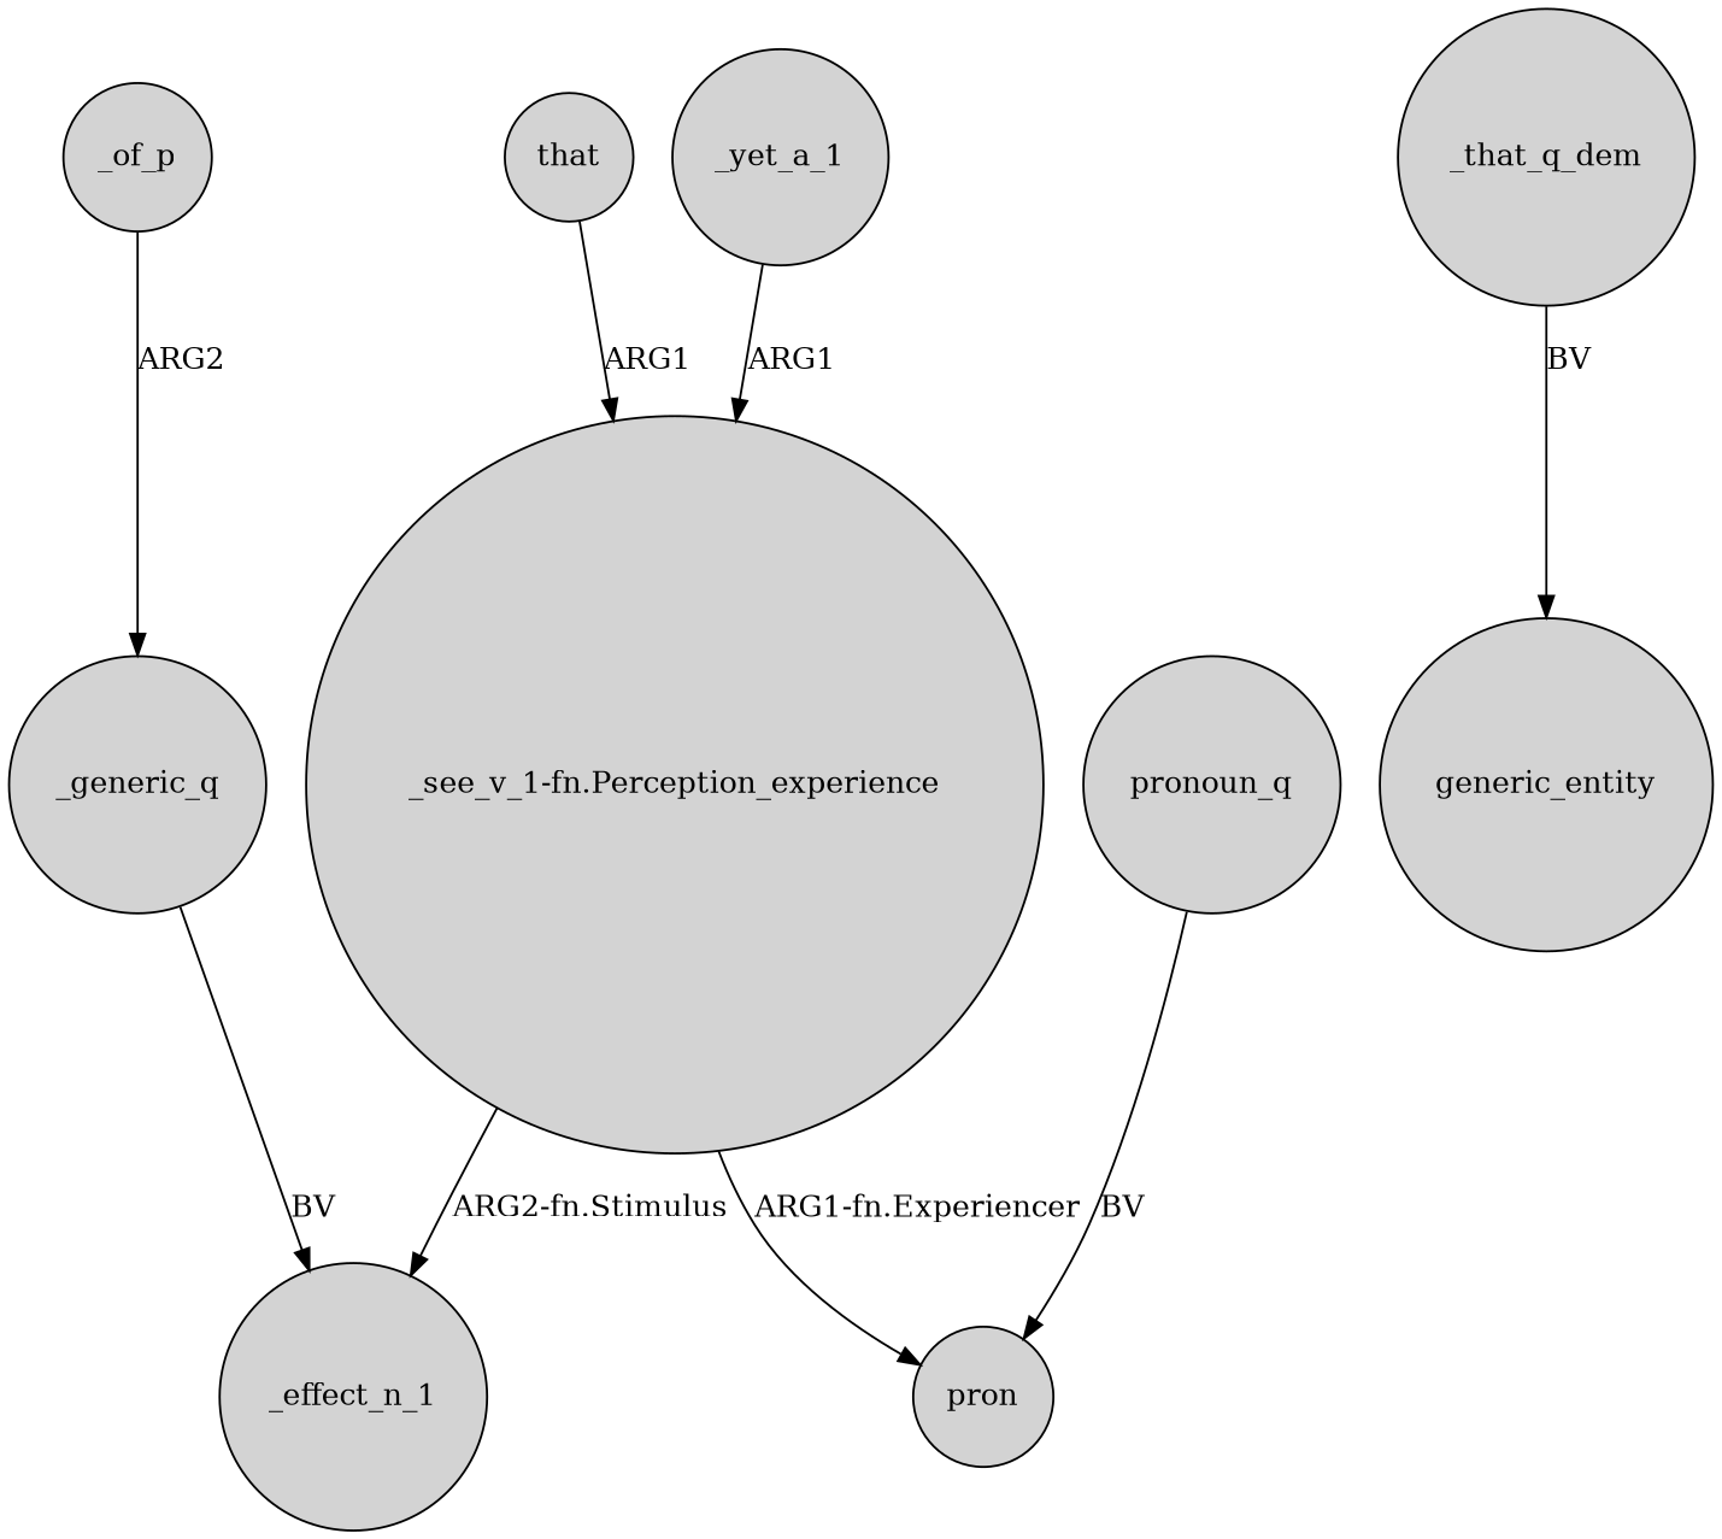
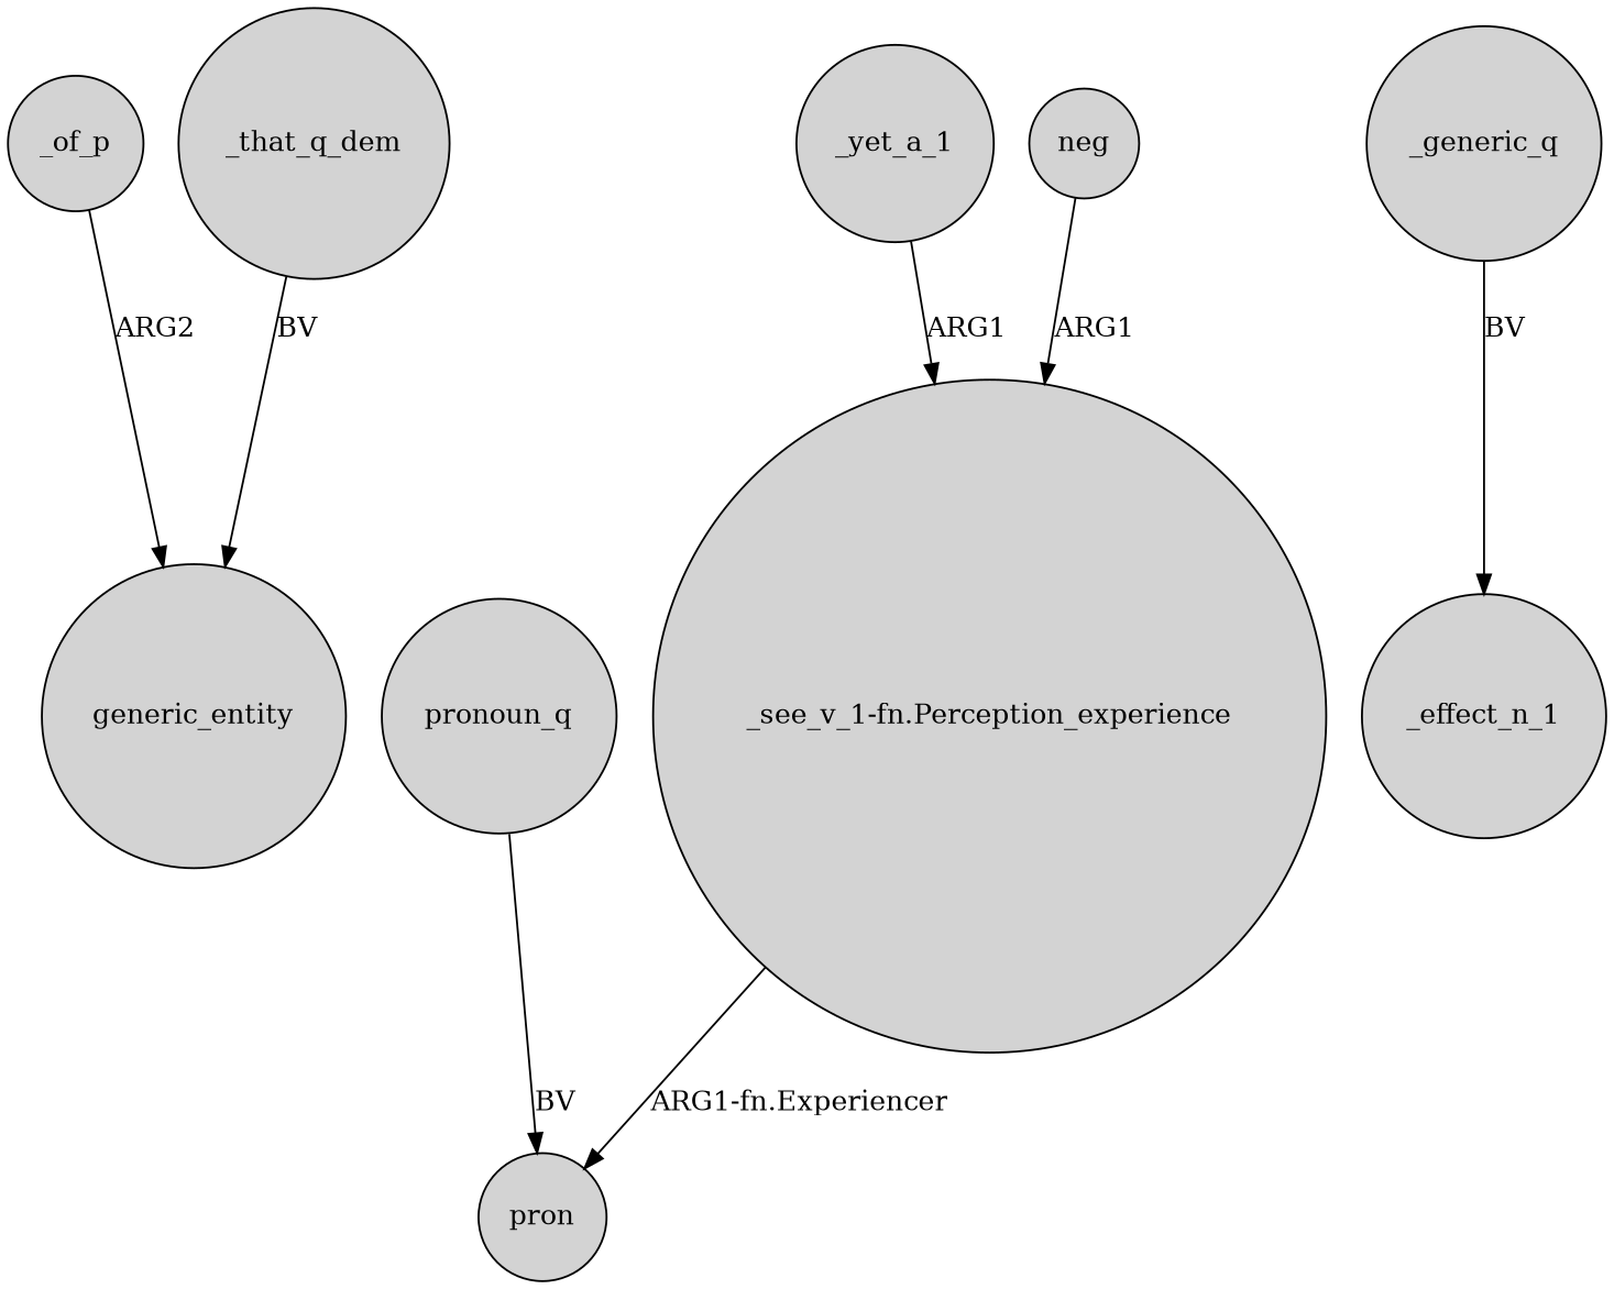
  digraph {
    node [shape=circle style=filled]
    _of_p
    generic_entity
    "_see_v_1-fn.Perception_experience"
    _effect_n_1
    pron
    n6 [label=_generic_q]
    _that_q_dem
    _yet_a_1
-   neg [label=that]
+   neg
    pronoun_q
-   _of_p -> n6 [label=ARG2]
-   "_see_v_1-fn.Perception_experience" -> _effect_n_1 [label="ARG2-fn.Stimulus"]
+   _of_p -> generic_entity [label=ARG2]
    "_see_v_1-fn.Perception_experience" -> pron [label="ARG1-fn.Experiencer"]
    n6 -> _effect_n_1 [label=BV]
    _that_q_dem -> generic_entity [label=BV]
    _yet_a_1 -> "_see_v_1-fn.Perception_experience" [label=ARG1]
    neg -> "_see_v_1-fn.Perception_experience" [label=ARG1]
    pronoun_q -> pron [label=BV]
  }
